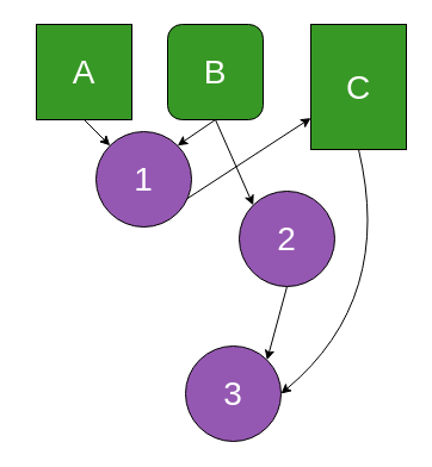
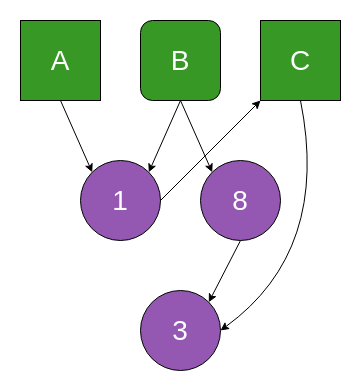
  <mxCell id="0" />
  <mxCell id="1" parent="0" />
  <mxCell id="2" style="edgeStyle=none;rounded=0;orthogonalLoop=1;jettySize=auto;html=1;exitX=0.5;exitY=1;exitDx=0;exitDy=0;" edge="1" parent="1" source="3" target="8"><mxGeometry relative="1" as="geometry" /></mxCell>
- <mxCell id="3" value="1" style="ellipse;whiteSpace=wrap;html=1;aspect=fixed;fillColor=#9558b2;fontColor=#FFFFFF;fontSize=28;" vertex="1" parent="1"><mxGeometry x="80" y="110" width="80" height="80" as="geometry" /></mxCell>
+ <mxCell id="3" value="1" style="ellipse;whiteSpace=wrap;html=1;aspect=fixed;fillColor=#9558b2;fontColor=#FFFFFF;fontSize=28;" vertex="1" parent="1"><mxGeometry x="80" y="160" width="80" height="80" as="geometry" /></mxCell>
  <mxCell id="4" style="edgeStyle=none;rounded=0;orthogonalLoop=1;jettySize=auto;html=1;exitX=0.5;exitY=1;exitDx=0;exitDy=0;entryX=1;entryY=0;entryDx=0;entryDy=0;" edge="1" parent="1" source="6" target="3"><mxGeometry relative="1" as="geometry" /></mxCell>
  <mxCell id="5" style="edgeStyle=none;rounded=0;orthogonalLoop=1;jettySize=auto;html=1;exitX=0.5;exitY=1;exitDx=0;exitDy=0;entryX=0;entryY=0;entryDx=0;entryDy=0;" edge="1" parent="1" source="6" target="13"><mxGeometry relative="1" as="geometry" /></mxCell>
  <mxCell id="6" value="B" style="whiteSpace=wrap;html=1;aspect=fixed;fillColor=#389826;fontColor=#FFFFFF;fontSize=28;rounded=1;" vertex="1" parent="1"><mxGeometry x="140" y="20" width="80" height="80" as="geometry" /></mxCell>
  <mxCell id="7" style="edgeStyle=none;orthogonalLoop=1;jettySize=auto;html=1;exitX=0.5;exitY=1;exitDx=0;exitDy=0;entryX=1;entryY=0.5;entryDx=0;entryDy=0;curved=1;" edge="1" parent="1" source="8" target="11"><mxGeometry relative="1" as="geometry"><Array as="points"><mxPoint x="330" y="250" /></Array></mxGeometry></mxCell>
- <mxCell id="8" value="C" style="whiteSpace=wrap;html=1;aspect=fixed;fillColor=#389826;fontColor=#FFFFFF;fontSize=28;" vertex="1" parent="1"><mxGeometry x="260" y="20" width="80" height="105" as="geometry" /></mxCell>
+ <mxCell id="8" value="C" style="whiteSpace=wrap;html=1;aspect=fixed;fillColor=#389826;fontColor=#FFFFFF;fontSize=28;" vertex="1" parent="1"><mxGeometry x="260" y="20" width="80" height="80" as="geometry" /></mxCell>
  <mxCell id="9" style="orthogonalLoop=1;jettySize=auto;html=1;exitX=0.5;exitY=1;exitDx=0;exitDy=0;entryX=0;entryY=0;entryDx=0;entryDy=0;rounded=0;" edge="1" parent="1" source="10" target="3"><mxGeometry relative="1" as="geometry"><mxPoint x="0" y="110" as="sourcePoint" /></mxGeometry></mxCell>
- <mxCell id="10" value="&lt;div style=&quot;font-size: 28px;&quot;&gt;A&lt;/div&gt;" style="whiteSpace=wrap;html=1;aspect=fixed;fillColor=#389826;fontColor=#FFFFFF;fontSize=28;" vertex="1" parent="1"><mxGeometry x="30" y="20" width="80" height="80" as="geometry" /></mxCell>
- <mxCell id="11" value="3" style="ellipse;whiteSpace=wrap;html=1;aspect=fixed;fillColor=#9558b2;fontColor=#FFFFFF;fontSize=28;" vertex="1" parent="1"><mxGeometry x="155" y="290" width="80" height="80" as="geometry" /></mxCell>
+ <mxCell id="10" value="&lt;div style=&quot;font-size: 28px;&quot;&gt;A&lt;/div&gt;" style="whiteSpace=wrap;html=1;aspect=fixed;fillColor=#389826;fontColor=#FFFFFF;fontSize=28;" vertex="1" parent="1"><mxGeometry x="20" y="20" width="80" height="80" as="geometry" /></mxCell>
+ <mxCell id="11" value="3" style="ellipse;whiteSpace=wrap;html=1;aspect=fixed;fillColor=#9558b2;fontColor=#FFFFFF;fontSize=28;" vertex="1" parent="1"><mxGeometry x="140" y="290" width="80" height="80" as="geometry" /></mxCell>
  <mxCell id="12" style="edgeStyle=none;rounded=0;orthogonalLoop=1;jettySize=auto;html=1;exitX=0.5;exitY=1;exitDx=0;exitDy=0;entryX=1;entryY=0;entryDx=0;entryDy=0;" edge="1" parent="1" source="13" target="11"><mxGeometry relative="1" as="geometry" /></mxCell>
- <mxCell id="13" value="2" style="ellipse;whiteSpace=wrap;html=1;aspect=fixed;fillColor=#9558b2;fontColor=#FFFFFF;fontSize=28;" vertex="1" parent="1"><mxGeometry x="200" y="160" width="80" height="80" as="geometry" /></mxCell>
+ <mxCell id="13" value="8" style="ellipse;whiteSpace=wrap;html=1;aspect=fixed;fillColor=#9558b2;fontColor=#FFFFFF;fontSize=28;" vertex="1" parent="1"><mxGeometry x="200" y="160" width="80" height="80" as="geometry" /></mxCell>
